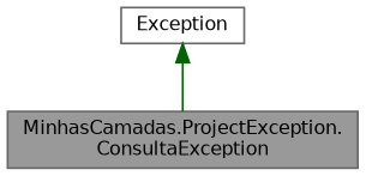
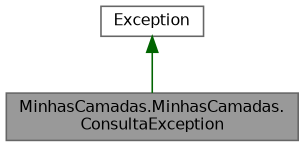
  digraph {
    node [color=gray40 fontname=Helvetica fontsize=10 shape=box style=filled]
-   n1 [fillcolor=grey60 fontcolor=black height=0.2 label="MinhasCamadas.ProjectException.\lConsultaException" width=0.4]
+   n1 [fillcolor=grey60 fontcolor=black height=0.2 label="MinhasCamadas.MinhasCamadas.\lConsultaException" width=0.4]
    n2 [fillcolor=white height=0.2 label=Exception width=0.4]
    n2 -> n1 [color=darkgreen dir=back fontname=Helvetica fontsize=10 labelfontname=Helvetica labelfontsize=10 style=solid]
  }
